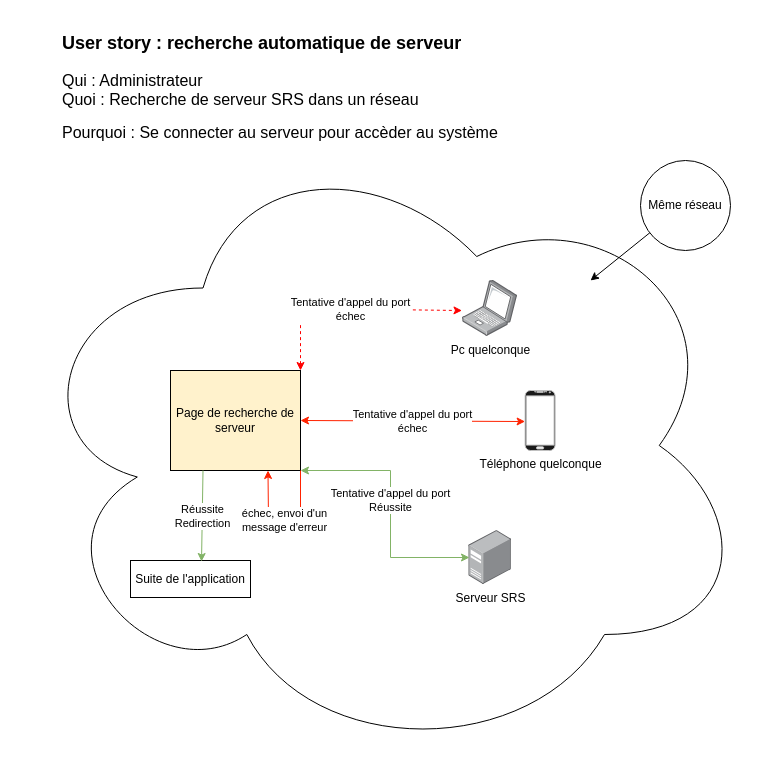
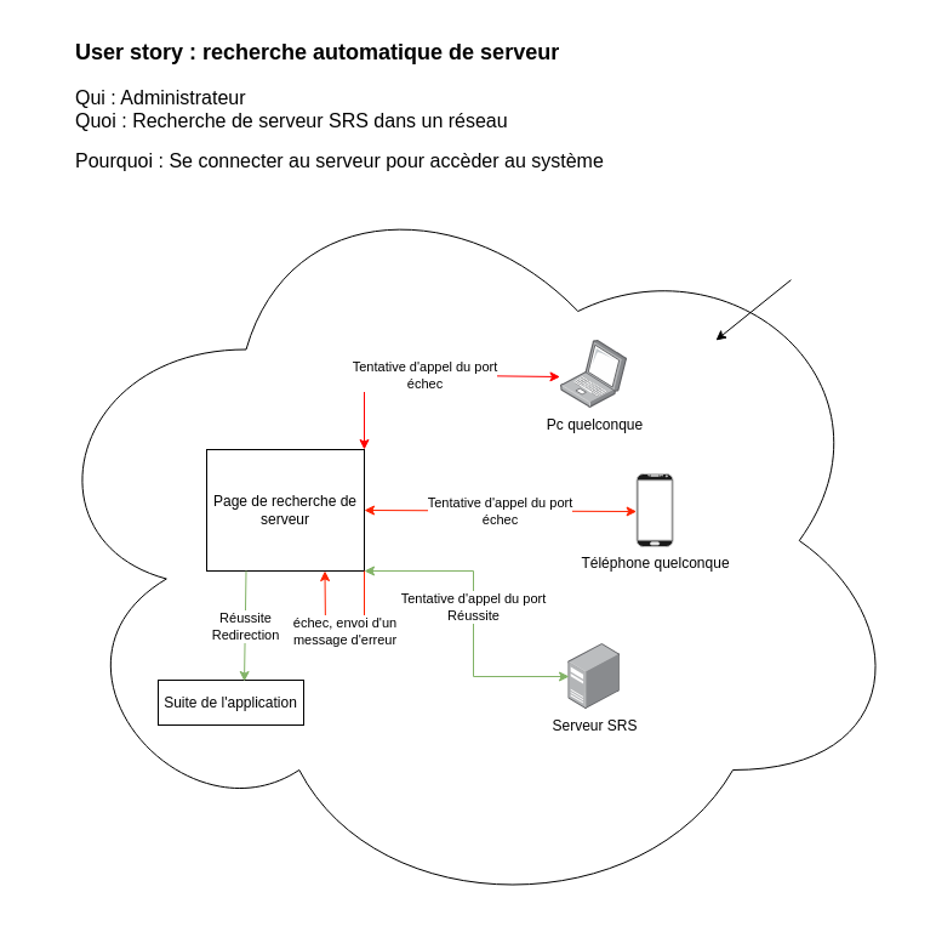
  <mxCell id="0" />
  <mxCell id="1" parent="0" />
  <mxCell id="2" value="" style="ellipse;shape=cloud;whiteSpace=wrap;html=1;" vertex="1" parent="1"><mxGeometry x="20" y="130" width="730" height="630" as="geometry" /></mxCell>
- <mxCell id="3" value="Page de recherche de serveur" style="rounded=0;whiteSpace=wrap;html=1;fillColor=#fff2cc;" vertex="1" parent="1"><mxGeometry x="170" y="370" width="130" height="100" as="geometry" /></mxCell>
+ <mxCell id="3" value="Page de recherche de serveur" style="rounded=0;whiteSpace=wrap;html=1;" vertex="1" parent="1"><mxGeometry x="170" y="370" width="130" height="100" as="geometry" /></mxCell>
  <mxCell id="4" value="échec, envoi d'un&lt;div&gt;message d'erreur&lt;/div&gt;" style="endArrow=classic;html=1;rounded=0;exitX=1;exitY=1;exitDx=0;exitDy=0;entryX=0.75;entryY=1;entryDx=0;entryDy=0;strokeColor=#FF2200;" edge="1" parent="1" source="3" target="3"><mxGeometry width="50" height="50" relative="1" as="geometry"><mxPoint x="260" y="540" as="sourcePoint" /><mxPoint x="240" y="550" as="targetPoint" /><Array as="points"><mxPoint x="300" y="520" /><mxPoint x="268" y="520" /></Array></mxGeometry></mxCell>
  <mxCell id="5" value="Serveur SRS" style="image;points=[];aspect=fixed;html=1;align=center;shadow=0;dashed=0;image=img/lib/allied_telesis/computer_and_terminals/Server_Desktop.svg;" vertex="1" parent="1"><mxGeometry x="468.3" y="530" width="42.6" height="54" as="geometry" /></mxCell>
  <mxCell id="6" value="Téléphone quelconque" style="verticalLabelPosition=bottom;verticalAlign=top;html=1;shadow=0;dashed=0;strokeWidth=1;shape=mxgraph.android.phone2;strokeColor=#c0c0c0;fillColor=#1A1A1A;" vertex="1" parent="1"><mxGeometry x="524.6" y="390" width="30" height="60" as="geometry" /></mxCell>
  <mxCell id="7" value="Pc quelconque" style="image;points=[];aspect=fixed;html=1;align=center;shadow=0;dashed=0;image=img/lib/allied_telesis/computer_and_terminals/Laptop.svg;" vertex="1" parent="1"><mxGeometry x="462.1" y="280" width="55" height="55.79" as="geometry" /></mxCell>
- <mxCell id="8" value="Tentative d'appel du port&lt;div&gt;échec&lt;/div&gt;" style="endArrow=classic;startArrow=classic;html=1;rounded=0;exitX=1;exitY=0;exitDx=0;exitDy=0;fillColor=#f8cecc;strokeColor=#ff0000;entryX=-0.011;entryY=0.538;entryDx=0;entryDy=0;entryPerimeter=0;dashed=1;" edge="1" parent="1" source="3" target="7"><mxGeometry width="50" height="50" relative="1" as="geometry"><mxPoint x="250" y="640" as="sourcePoint" /><mxPoint x="430" y="310" as="targetPoint" /><Array as="points"><mxPoint x="300" y="308" /></Array></mxGeometry></mxCell>
+ <mxCell id="8" value="Tentative d'appel du port&lt;div&gt;échec&lt;/div&gt;" style="endArrow=classic;startArrow=classic;html=1;rounded=0;exitX=1;exitY=0;exitDx=0;exitDy=0;fillColor=#f8cecc;strokeColor=#ff0000;entryX=-0.011;entryY=0.538;entryDx=0;entryDy=0;entryPerimeter=0;" edge="1" parent="1" source="3" target="7"><mxGeometry width="50" height="50" relative="1" as="geometry"><mxPoint x="250" y="640" as="sourcePoint" /><mxPoint x="430" y="310" as="targetPoint" /><Array as="points"><mxPoint x="300" y="308" /></Array></mxGeometry></mxCell>
  <mxCell id="9" value="Tentative d'appel du port&lt;div&gt;échec&lt;/div&gt;" style="endArrow=classic;startArrow=classic;html=1;rounded=0;entryX=0;entryY=0.517;entryDx=0;entryDy=0;entryPerimeter=0;exitX=1;exitY=0.5;exitDx=0;exitDy=0;fillColor=#f8cecc;strokeColor=#ff2200;" edge="1" parent="1" source="3" target="6"><mxGeometry width="50" height="50" relative="1" as="geometry"><mxPoint x="310" y="460" as="sourcePoint" /><mxPoint x="360" y="410" as="targetPoint" /></mxGeometry></mxCell>
  <mxCell id="10" value="Tentative d'appel du port&lt;div&gt;Réussite&lt;/div&gt;" style="endArrow=classic;startArrow=classic;html=1;rounded=0;entryX=0.016;entryY=0.5;entryDx=0;entryDy=0;entryPerimeter=0;exitX=1;exitY=1;exitDx=0;exitDy=0;fillColor=#d5e8d4;strokeColor=#82b366;" edge="1" parent="1" source="3" target="5"><mxGeometry x="-0.062" width="50" height="50" relative="1" as="geometry"><mxPoint x="250" y="610" as="sourcePoint" /><mxPoint x="300" y="560" as="targetPoint" /><Array as="points"><mxPoint x="390" y="470" /><mxPoint x="390" y="557" /></Array><mxPoint as="offset" /></mxGeometry></mxCell>
  <mxCell id="11" value="" style="endArrow=classic;html=1;rounded=0;" edge="1" parent="1" source="2"><mxGeometry width="50" height="50" relative="1" as="geometry"><mxPoint x="540" y="330" as="sourcePoint" /><mxPoint x="590" y="280" as="targetPoint" /></mxGeometry></mxCell>
- <mxCell id="12" value="Même réseau" style="ellipse;whiteSpace=wrap;html=1;aspect=fixed;" vertex="1" parent="1"><mxGeometry x="640" y="160" width="90" height="90" as="geometry" /></mxCell>
  <mxCell id="13" value="Suite de l'application" style="rounded=0;whiteSpace=wrap;html=1;" vertex="1" parent="1"><mxGeometry x="130" y="560" width="120" height="37" as="geometry" /></mxCell>
  <mxCell id="14" value="Réussite&lt;div&gt;Redirection&lt;/div&gt;" style="endArrow=classic;html=1;rounded=0;exitX=0.25;exitY=1;exitDx=0;exitDy=0;entryX=0.592;entryY=0.027;entryDx=0;entryDy=0;entryPerimeter=0;fillColor=#d5e8d4;strokeColor=#82b366;" edge="1" parent="1" source="3" target="13"><mxGeometry width="50" height="50" relative="1" as="geometry"><mxPoint x="-100" y="590" as="sourcePoint" /><mxPoint x="203" y="550" as="targetPoint" /></mxGeometry></mxCell>
  <mxCell id="15" value="&lt;h1 style=&quot;margin-top: 0px;&quot;&gt;&lt;font style=&quot;font-size: 18px;&quot;&gt;User story : recherche automatique de serveur&lt;/font&gt;&lt;/h1&gt;&lt;p style=&quot;margin-bottom: 12px; line-height: 154%;&quot;&gt;&lt;font size=&quot;3&quot;&gt;Qui : Administrateur&lt;br&gt;Quoi : Recherche de serveur SRS dans un réseau&lt;/font&gt;&lt;/p&gt;&lt;p style=&quot;margin-bottom: 12px;&quot;&gt;&lt;font size=&quot;3&quot;&gt;Pourquoi : Se connecter au serveur pour accèder au système&lt;/font&gt;&lt;/p&gt;" style="text;html=1;whiteSpace=wrap;overflow=hidden;rounded=0;" vertex="1" parent="1"><mxGeometry x="60" y="20" width="550" height="130" as="geometry" /></mxCell>
